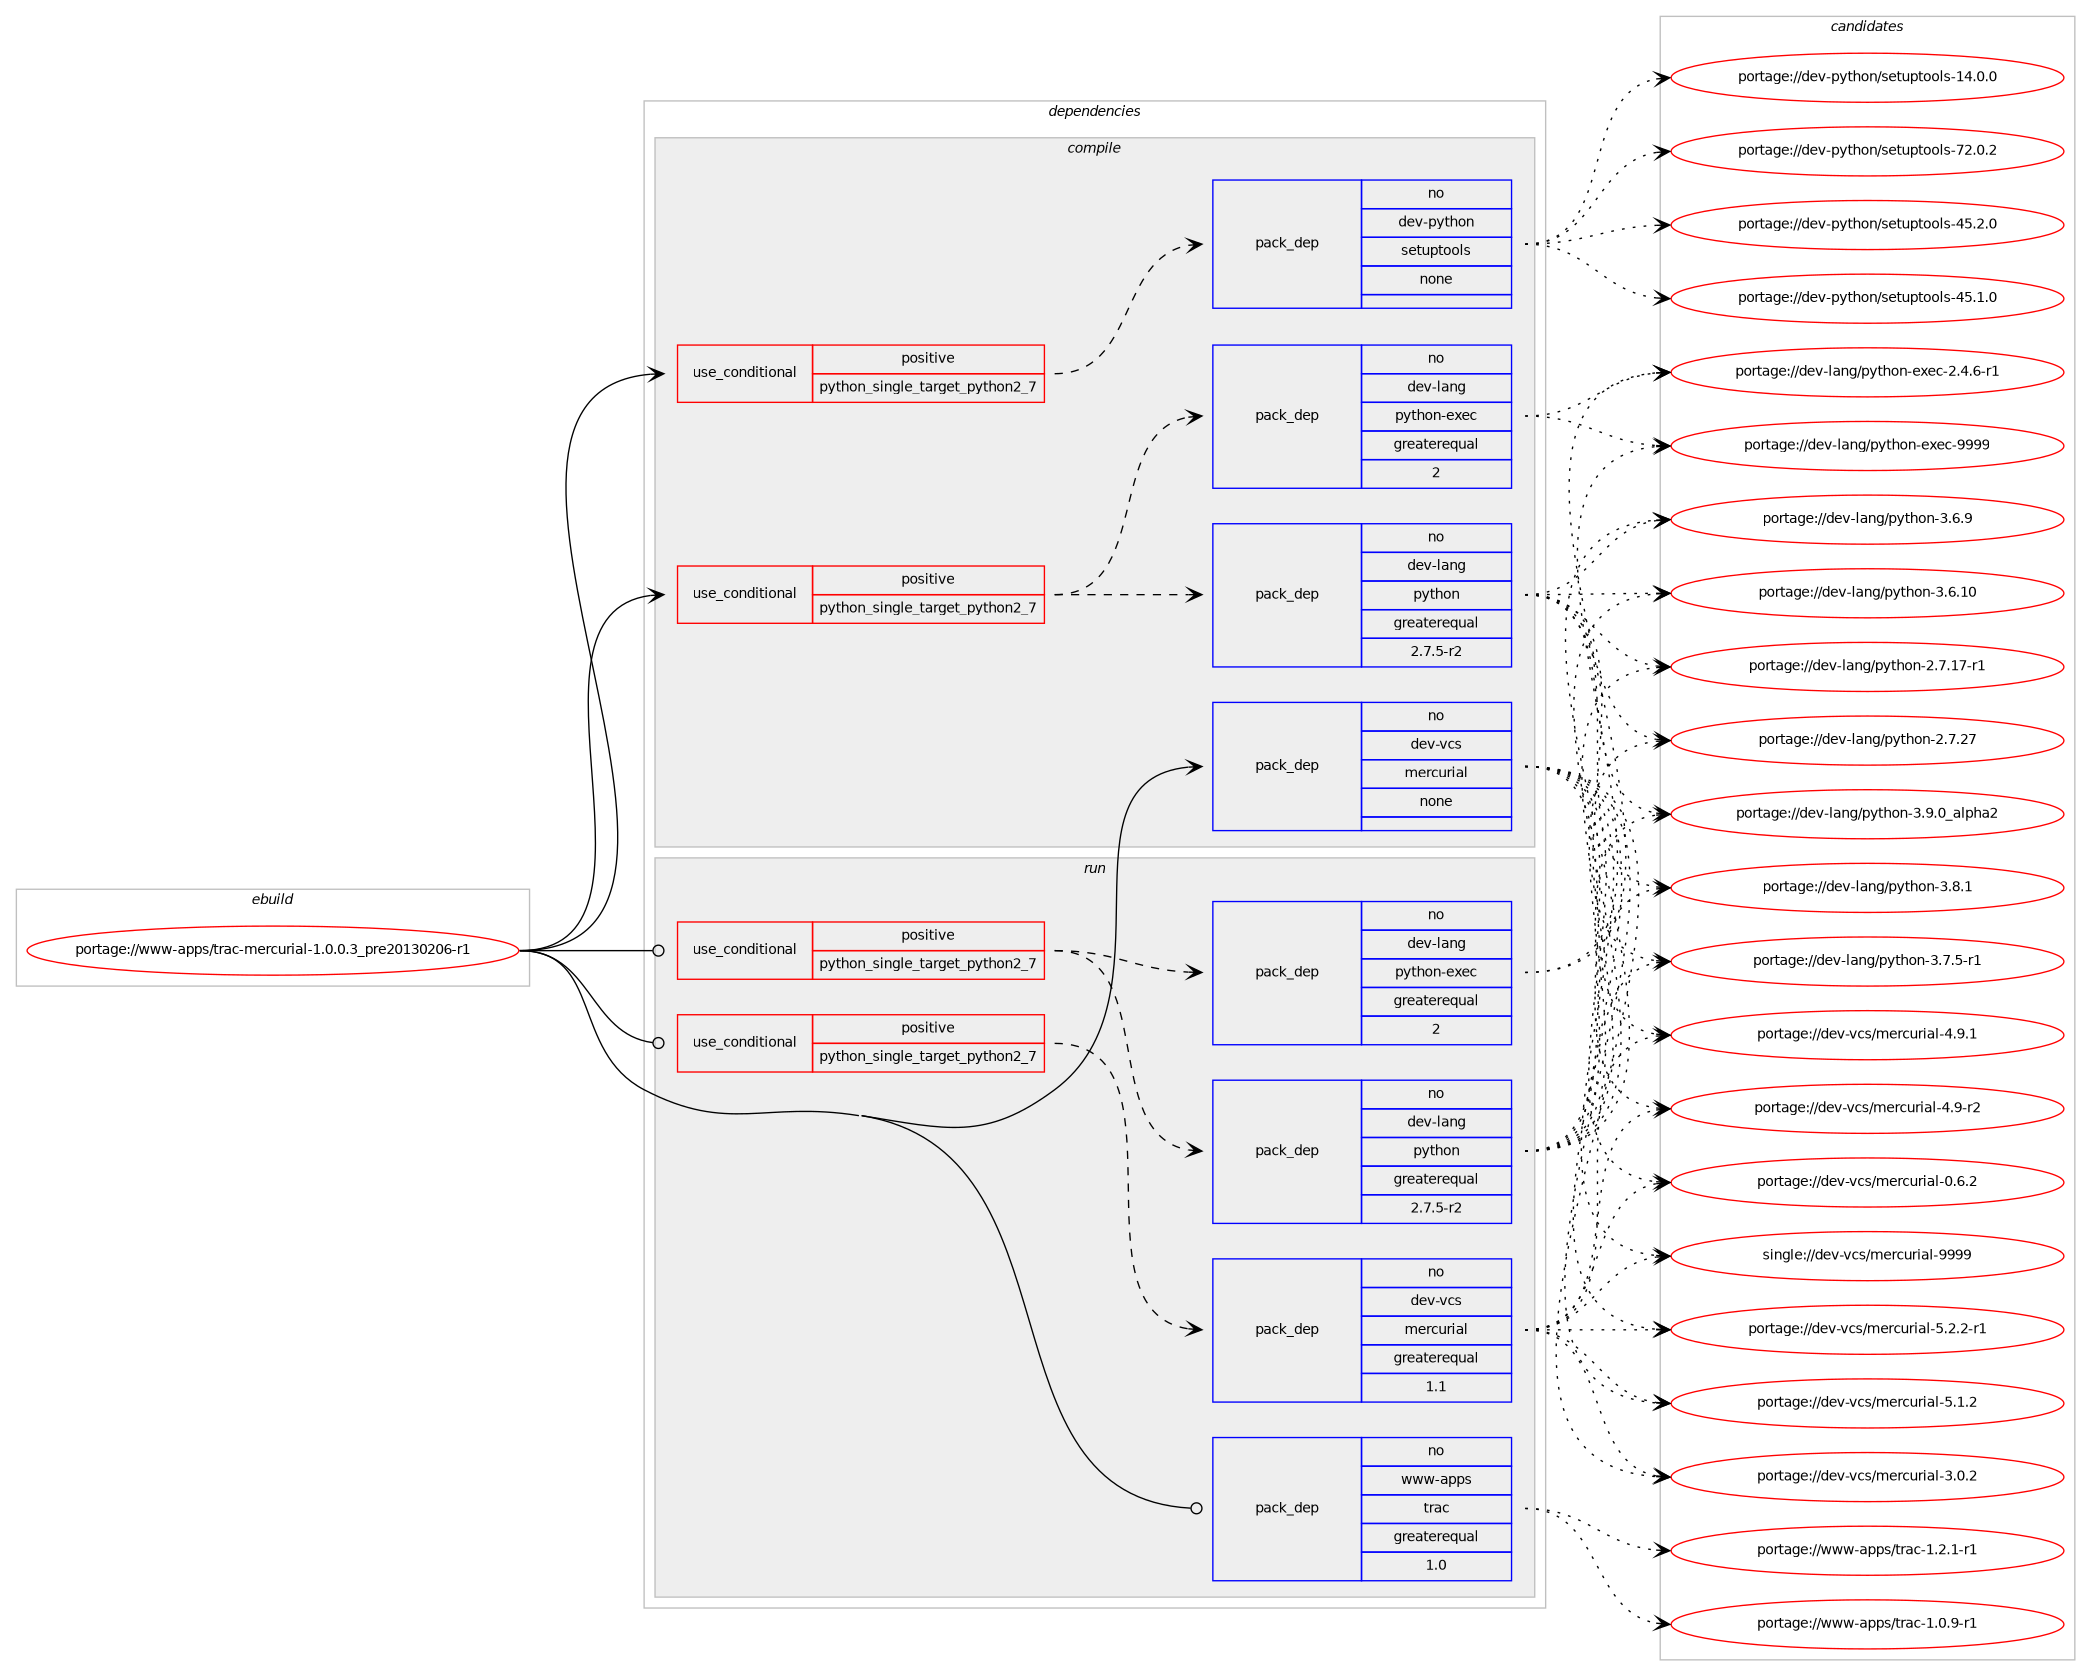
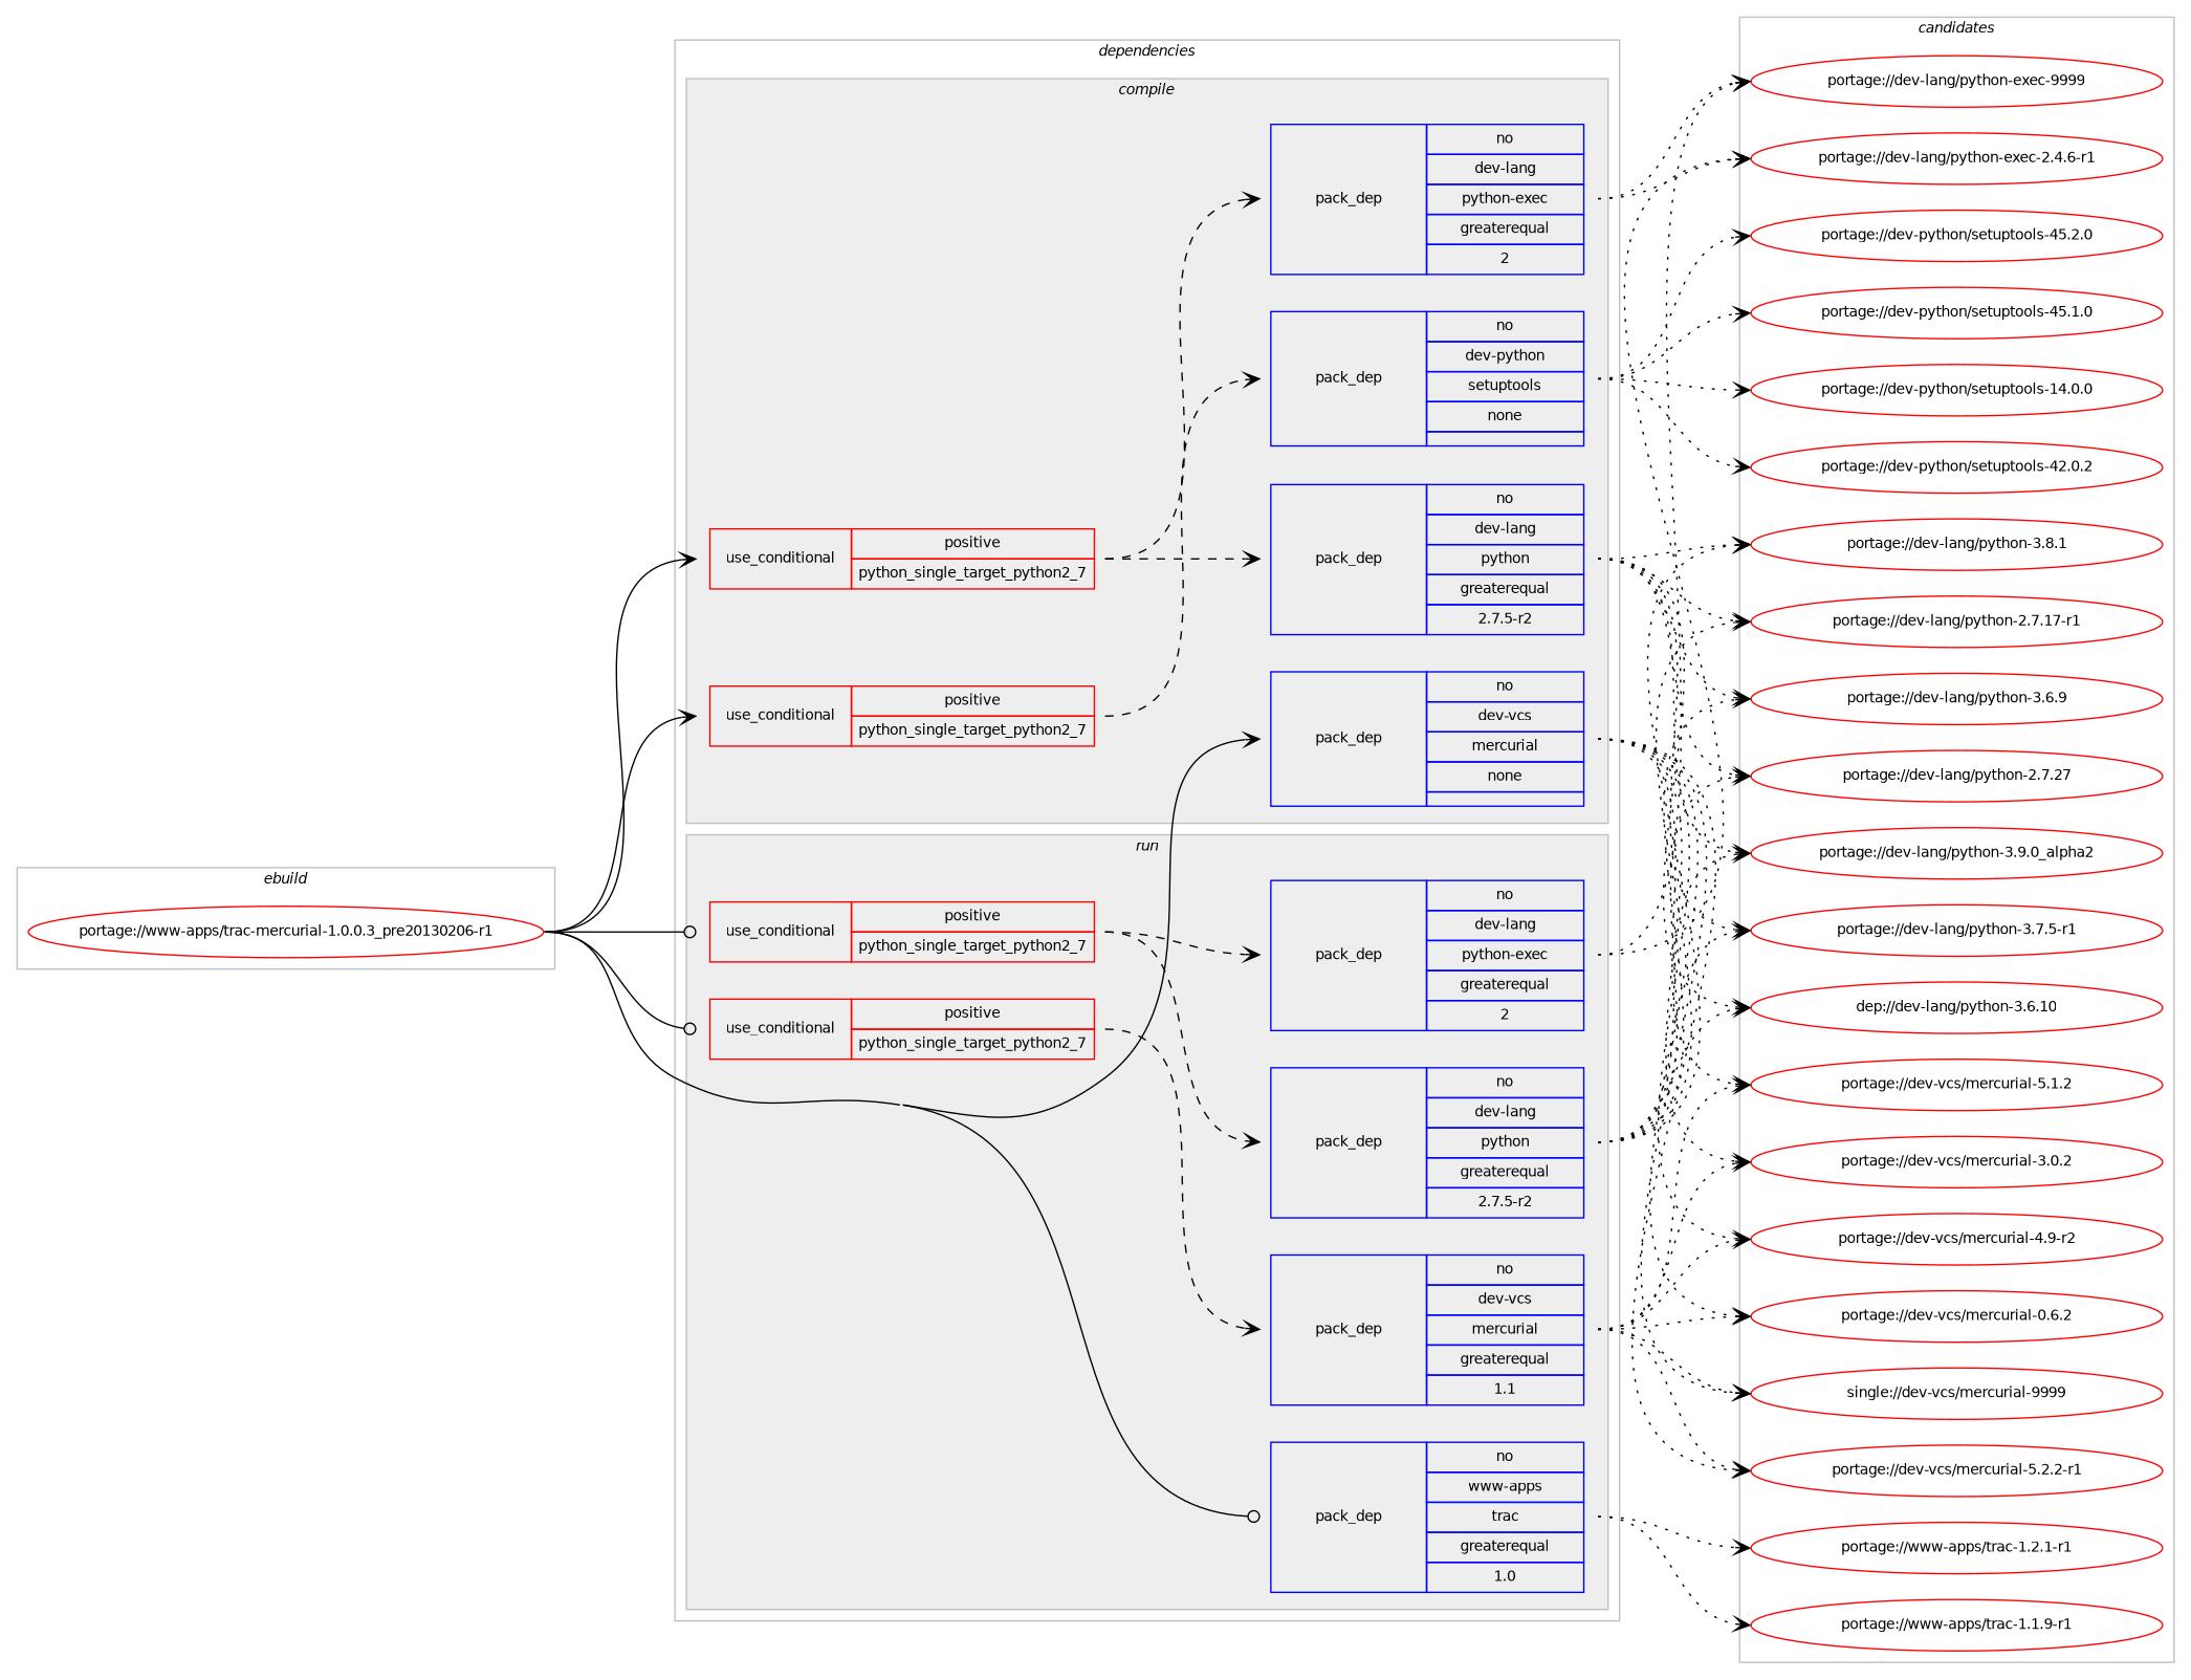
  digraph {
    compound=true
    concentrate=true
    fontname=Helvetica
    fontsize=10
    newrank=true
    rankdir=LR
    ranksep=1.5
    node [color=red fontname=Helvetica fontsize=10]
    edge [arrowhead=vee headport=w style=dotted tailport=e weight=100]
    n1 [label="portage://www-apps/trac-mercurial-1.0.0.3_pre20130206-r1" width=4]
    n2 [color=blue label=<<TABLE BORDER="0" CELLBORDER="1" CELLSPACING="0" CELLPADDING="4" WIDTH="220"><TR><TD ROWSPAN="6" CELLPADDING="30">pack_dep</TD></TR><TR><TD WIDTH="110">no</TD></TR><TR><TD>dev-lang</TD></TR><TR><TD>python</TD></TR><TR><TD>greaterequal</TD></TR><TR><TD>2.7.5-r2</TD></TR></TABLE>> shape=none]
    n3 [color=blue label=<<TABLE BORDER="0" CELLBORDER="1" CELLSPACING="0" CELLPADDING="4" WIDTH="220"><TR><TD ROWSPAN="6" CELLPADDING="30">pack_dep</TD></TR><TR><TD WIDTH="110">no</TD></TR><TR><TD>dev-lang</TD></TR><TR><TD>python-exec</TD></TR><TR><TD>greaterequal</TD></TR><TR><TD>2</TD></TR></TABLE>> shape=none]
    n4 [label=<<TABLE BORDER="0" CELLBORDER="1" CELLSPACING="0" CELLPADDING="4"><TR><TD ROWSPAN="3" CELLPADDING="10">use_conditional</TD></TR><TR><TD>positive</TD></TR><TR><TD>python_single_target_python2_7</TD></TR></TABLE>> shape=none]
    n5 [color=blue label=<<TABLE BORDER="0" CELLBORDER="1" CELLSPACING="0" CELLPADDING="4" WIDTH="220"><TR><TD ROWSPAN="6" CELLPADDING="30">pack_dep</TD></TR><TR><TD WIDTH="110">no</TD></TR><TR><TD>dev-python</TD></TR><TR><TD>setuptools</TD></TR><TR><TD>none</TD></TR><TR><TD></TD></TR></TABLE>> shape=none]
    n6 [label=<<TABLE BORDER="0" CELLBORDER="1" CELLSPACING="0" CELLPADDING="4"><TR><TD ROWSPAN="3" CELLPADDING="10">use_conditional</TD></TR><TR><TD>positive</TD></TR><TR><TD>python_single_target_python2_7</TD></TR></TABLE>> shape=none]
    n7 [color=blue label=<<TABLE BORDER="0" CELLBORDER="1" CELLSPACING="0" CELLPADDING="4" WIDTH="220"><TR><TD ROWSPAN="6" CELLPADDING="30">pack_dep</TD></TR><TR><TD WIDTH="110">no</TD></TR><TR><TD>dev-vcs</TD></TR><TR><TD>mercurial</TD></TR><TR><TD>none</TD></TR><TR><TD></TD></TR></TABLE>> shape=none]
    n8 [color=blue label=<<TABLE BORDER="0" CELLBORDER="1" CELLSPACING="0" CELLPADDING="4" WIDTH="220"><TR><TD ROWSPAN="6" CELLPADDING="30">pack_dep</TD></TR><TR><TD WIDTH="110">no</TD></TR><TR><TD>dev-lang</TD></TR><TR><TD>python</TD></TR><TR><TD>greaterequal</TD></TR><TR><TD>2.7.5-r2</TD></TR></TABLE>> shape=none]
    n9 [color=blue label=<<TABLE BORDER="0" CELLBORDER="1" CELLSPACING="0" CELLPADDING="4" WIDTH="220"><TR><TD ROWSPAN="6" CELLPADDING="30">pack_dep</TD></TR><TR><TD WIDTH="110">no</TD></TR><TR><TD>dev-lang</TD></TR><TR><TD>python-exec</TD></TR><TR><TD>greaterequal</TD></TR><TR><TD>2</TD></TR></TABLE>> shape=none]
    n10 [label=<<TABLE BORDER="0" CELLBORDER="1" CELLSPACING="0" CELLPADDING="4"><TR><TD ROWSPAN="3" CELLPADDING="10">use_conditional</TD></TR><TR><TD>positive</TD></TR><TR><TD>python_single_target_python2_7</TD></TR></TABLE>> shape=none]
    n11 [color=blue label=<<TABLE BORDER="0" CELLBORDER="1" CELLSPACING="0" CELLPADDING="4" WIDTH="220"><TR><TD ROWSPAN="6" CELLPADDING="30">pack_dep</TD></TR><TR><TD WIDTH="110">no</TD></TR><TR><TD>dev-vcs</TD></TR><TR><TD>mercurial</TD></TR><TR><TD>greaterequal</TD></TR><TR><TD>1.1</TD></TR></TABLE>> shape=none]
    n12 [label=<<TABLE BORDER="0" CELLBORDER="1" CELLSPACING="0" CELLPADDING="4"><TR><TD ROWSPAN="3" CELLPADDING="10">use_conditional</TD></TR><TR><TD>positive</TD></TR><TR><TD>python_single_target_python2_7</TD></TR></TABLE>> shape=none]
    n13 [color=blue label=<<TABLE BORDER="0" CELLBORDER="1" CELLSPACING="0" CELLPADDING="4" WIDTH="220"><TR><TD ROWSPAN="6" CELLPADDING="30">pack_dep</TD></TR><TR><TD WIDTH="110">no</TD></TR><TR><TD>www-apps</TD></TR><TR><TD>trac</TD></TR><TR><TD>greaterequal</TD></TR><TR><TD>1.0</TD></TR></TABLE>> shape=none]
    n14 [label="portage://dev-lang/python-3.9.0_alpha2" width=4]
    n15 [label="portage://dev-lang/python-3.8.1" width=4]
    n16 [label="portage://dev-lang/python-3.7.5-r1" width=4]
    n17 [label="portage://dev-lang/python-3.6.9" width=4]
-   n18 [label="portage://dev-lang/python-3.6.10" width=4]
+   n18 [label="dep://dev-lang/python-3.6.10" width=4]
    n19 [label="portage://dev-lang/python-2.7.17-r1" width=4]
    n20 [label="portage://dev-lang/python-2.7.27" width=4]
    n21 [label="portage://dev-lang/python-exec-9999" width=4]
    n22 [label="portage://dev-lang/python-exec-2.4.6-r1" width=4]
    n23 [label="portage://dev-python/setuptools-45.2.0" width=4]
    n24 [label="portage://dev-python/setuptools-45.1.0" width=4]
    n25 [label="portage://dev-python/setuptools-14.0.0" width=4]
-   n26 [label="portage://dev-python/setuptools-72.0.2" width=4]
+   n26 [label="portage://dev-python/setuptools-42.0.2" width=4]
    n27 [label="single://dev-vcs/mercurial-9999" width=4]
    n28 [label="portage://dev-vcs/mercurial-5.2.2-r1" width=4]
    n29 [label="portage://dev-vcs/mercurial-5.1.2" width=4]
    n30 [label="portage://dev-vcs/mercurial-3.0.2" width=4]
-   n31 [label="portage://dev-vcs/mercurial-4.9.1" width=4]
    n32 [label="portage://dev-vcs/mercurial-4.9-r2" width=4]
    n33 [label="portage://dev-vcs/mercurial-0.6.2" width=4]
    n34 [label="portage://www-apps/trac-1.2.1-r1" width=4]
-   n35 [label="portage://www-apps/trac-1.0.9-r1" width=4]
+   n35 [label="portage://www-apps/trac-1.1.9-r1" width=4]
    subgraph cluster_1 {
      color=gray
      label=<<i>ebuild</i>>
      rank=same
      n1
    }
    subgraph cluster_2 {
      color=gray
      label=<<i>dependencies</i>>
      subgraph cluster_3 {
        color=gray
        fillcolor="#eeeeee"
        label=<<i>compile</i>>
        style=filled
        subgraph sub_4 {
          color=gray
          fillcolor="#eeeeee"
          label=<<i>compile</i>>
          style=filled
          n4
          subgraph sub_5 {
            color=gray
            fillcolor="#eeeeee"
            label=<<i>compile</i>>
            style=filled
            n2
          }
          subgraph sub_6 {
            color=gray
            fillcolor="#eeeeee"
            label=<<i>compile</i>>
            style=filled
            n3
          }
        }
        subgraph sub_7 {
          color=gray
          fillcolor="#eeeeee"
          label=<<i>compile</i>>
          style=filled
          n6
          subgraph sub_8 {
            color=gray
            fillcolor="#eeeeee"
            label=<<i>compile</i>>
            style=filled
            n5
          }
        }
        subgraph sub_9 {
          color=gray
          fillcolor="#eeeeee"
          label=<<i>compile</i>>
          style=filled
          n7
        }
      }
      subgraph cluster_10 {
        color=gray
        fillcolor="#eeeeee"
        label=<<i>compile and run</i>>
        style=filled
      }
      subgraph cluster_11 {
        color=gray
        fillcolor="#eeeeee"
        label=<<i>run</i>>
        style=filled
        subgraph sub_12 {
          color=gray
          fillcolor="#eeeeee"
          label=<<i>run</i>>
          style=filled
          n10
          subgraph sub_13 {
            color=gray
            fillcolor="#eeeeee"
            label=<<i>run</i>>
            style=filled
            n8
          }
          subgraph sub_14 {
            color=gray
            fillcolor="#eeeeee"
            label=<<i>run</i>>
            style=filled
            n9
          }
        }
        subgraph sub_15 {
          color=gray
          fillcolor="#eeeeee"
          label=<<i>run</i>>
          style=filled
          n12
          subgraph sub_16 {
            color=gray
            fillcolor="#eeeeee"
            label=<<i>run</i>>
            style=filled
            n11
          }
        }
        subgraph sub_17 {
          color=gray
          fillcolor="#eeeeee"
          label=<<i>run</i>>
          style=filled
          n13
        }
      }
    }
    subgraph cluster_18 {
      color=gray
      label=<<i>candidates</i>>
      rank=same
      subgraph sub_19 {
        color=black
        label=<<i>candidates</i>>
        nodesep=1
        rank=same
        n14
        n15
        n16
        n17
        n18
        n19
        n20
      }
      subgraph sub_20 {
        color=black
        label=<<i>candidates</i>>
        nodesep=1
        rank=same
        n21
        n22
      }
      subgraph sub_21 {
        color=black
        label=<<i>candidates</i>>
        nodesep=1
        rank=same
        n23
        n24
        n25
        n26
      }
      subgraph sub_22 {
        color=black
        label=<<i>candidates</i>>
        nodesep=1
        rank=same
        n27
        n28
        n29
        n30
-       n31
        n32
        n33
      }
      subgraph sub_23 {
        color=black
        label=<<i>candidates</i>>
        nodesep=1
        rank=same
        n14
        n15
        n16
        n17
        n18
        n19
        n20
      }
      subgraph sub_24 {
        color=black
        label=<<i>candidates</i>>
        nodesep=1
        rank=same
        n21
        n22
      }
      subgraph sub_25 {
        color=black
        label=<<i>candidates</i>>
        nodesep=1
        rank=same
        n27
        n28
        n29
        n30
-       n31
        n32
        n33
      }
      subgraph sub_26 {
        color=black
        label=<<i>candidates</i>>
        nodesep=1
        rank=same
        n34
        n35
      }
    }
    n1 -> n4 [style=solid weight=20]
    n1 -> n6 [style=solid weight=20]
    n1 -> n7 [style=solid weight=20]
    n1 -> n10 [arrowhead=odot style=solid weight=20]
    n1 -> n12 [arrowhead=odot style=solid weight=20]
    n1 -> n13 [arrowhead=odot style=solid weight=20]
    n2 -> n14
    n2 -> n15
    n2 -> n16
    n2 -> n17
    n2 -> n18
    n2 -> n19
    n2 -> n20
    n3 -> n21
    n3 -> n22
    n4 -> n2 [style=dashed weight=20]
    n4 -> n3 [style=dashed weight=20]
    n5 -> n23
    n5 -> n24
    n5 -> n25
    n5 -> n26
    n6 -> n5 [style=dashed weight=20]
    n7 -> n27
    n7 -> n28
    n7 -> n29
    n7 -> n30
-   n7 -> n31
    n7 -> n32
    n7 -> n33
    n8 -> n14
    n8 -> n15
    n8 -> n16
    n8 -> n17
    n8 -> n18
    n8 -> n19
    n8 -> n20
    n9 -> n21
    n9 -> n22
    n10 -> n8 [style=dashed weight=20]
    n10 -> n9 [style=dashed weight=20]
    n11 -> n27
    n11 -> n28
    n11 -> n29
    n11 -> n30
-   n11 -> n31
    n11 -> n32
    n11 -> n33
    n12 -> n11 [style=dashed weight=20]
    n13 -> n34
    n13 -> n35
  }
